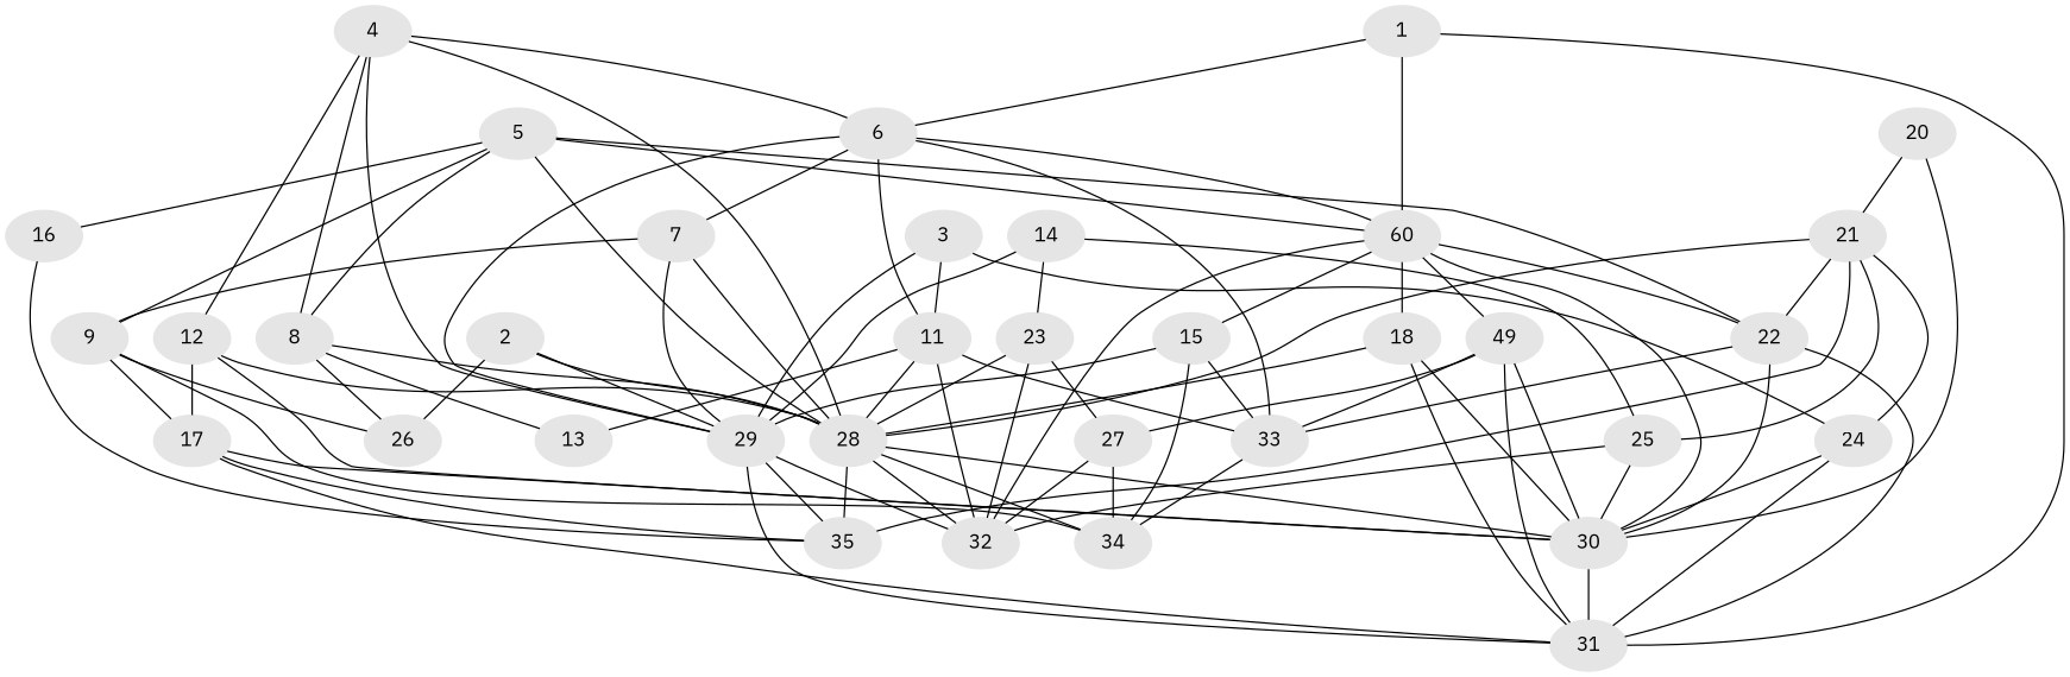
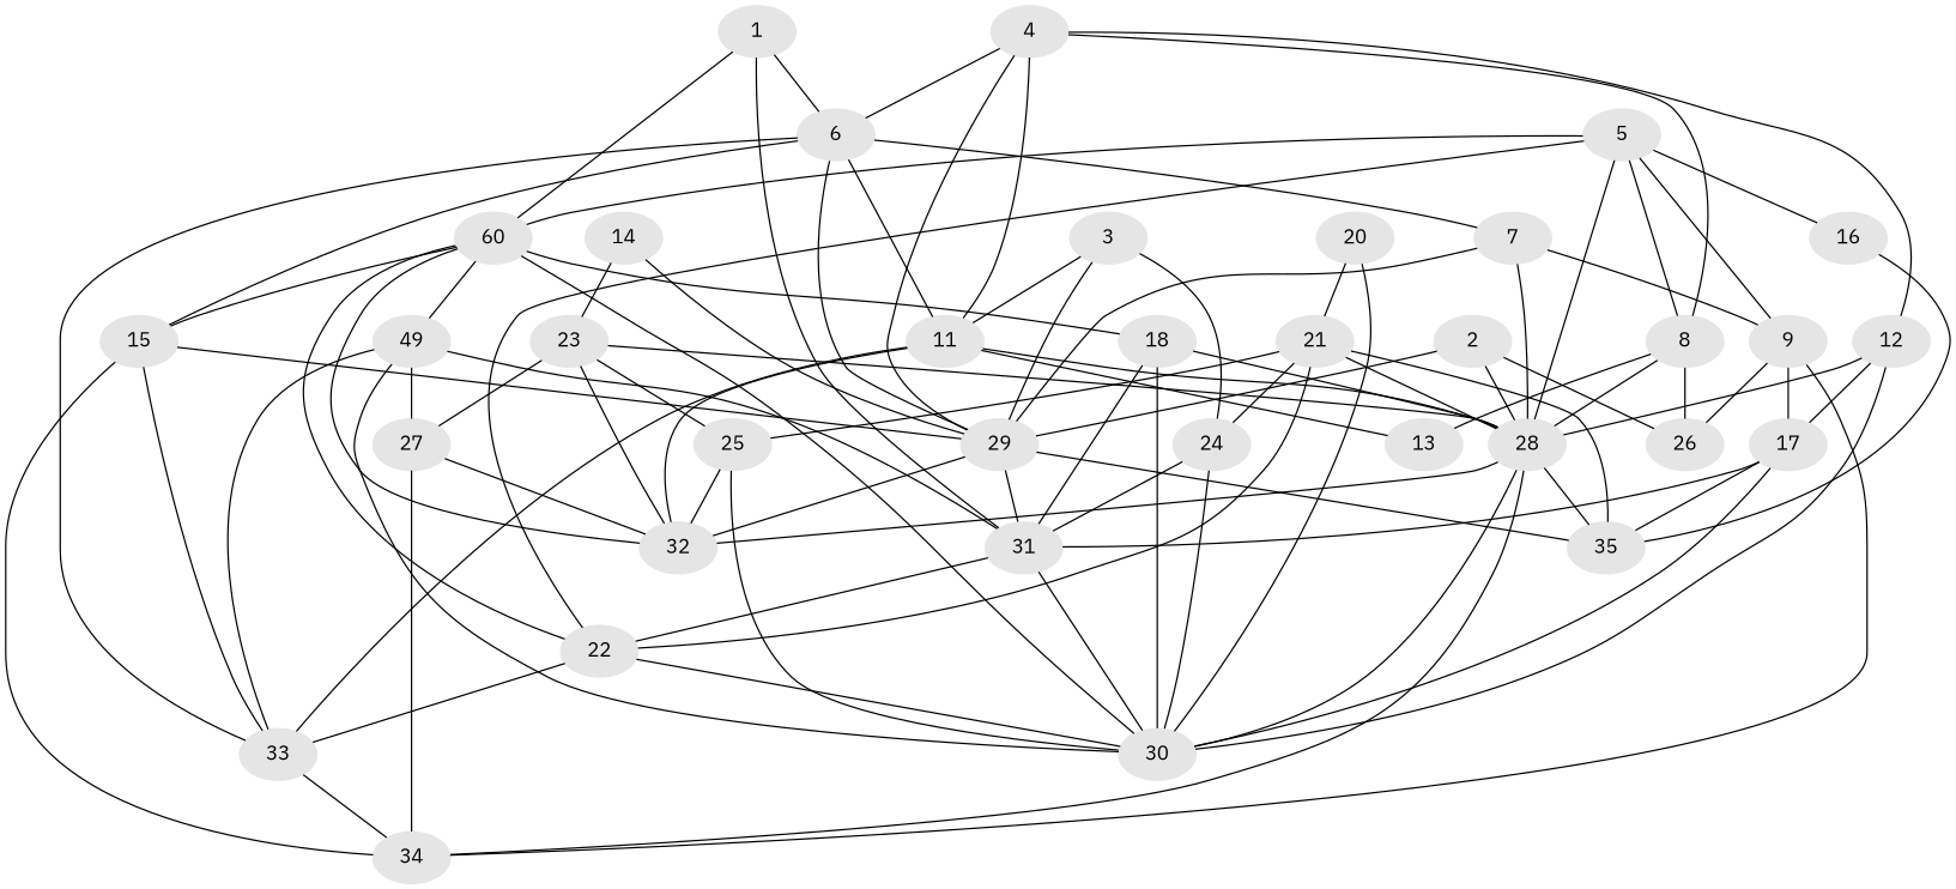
  graph {
    fontname="IBM Plex Sans"
    node [color=gray90 fontname="IBM Plex Sans" style=filled]
    edge [fontname="IBM Plex Sans" weight=1.0]
    1
    6
    n3 [label=60]
    31
    29
    11
    7
    33
    22
    15
    18
    n12 [label=49]
    30
    32
    2
    26
    28
    34
    35
    3
    24
    13
    4
    8
    12
    9
    17
    5
    16
    27
    14
    23
    25
    20
    21
    1 -- 6
    1 -- n3
    1 -- 31
-   6 -- n3
+   6 -- 15
    6 -- 29 [weight=2.0]
    6 -- 11
    6 -- 7
    6 -- 33
    n3 -- 22
    n3 -- 15
    n3 -- 18
    n3 -- n12
    n3 -- 30
    n3 -- 32
    31 -- 22
    29 -- 31
    29 -- 32 [weight=2.0]
    29 -- 35
    11 -- 33
    11 -- 32
    11 -- 28
    11 -- 13
    7 -- 29
    7 -- 28
    7 -- 9
    33 -- 34
    22 -- 33
    22 -- 30
    15 -- 29
    15 -- 33
    15 -- 34
    18 -- 31
    18 -- 30
    18 -- 28
    n12 -- 31
    n12 -- 33
    n12 -- 30
    n12 -- 27
    30 -- 31 [weight=3.0]
    2 -- 29
    2 -- 26
    2 -- 28
    28 -- 30 [weight=3.0]
    28 -- 32
    28 -- 34
    28 -- 35
    3 -- 29
    3 -- 11
    3 -- 24
    24 -- 31
    24 -- 30
    4 -- 6
    4 -- 29
-   4 -- 28
+   4 -- 11
    4 -- 8
    4 -- 12
    8 -- 26 [weight=2.0]
    8 -- 28
    8 -- 13
    12 -- 30
    12 -- 28
    12 -- 17
    9 -- 26
    9 -- 34
    9 -- 17
    17 -- 31
    17 -- 30
    17 -- 35
    5 -- n3
    5 -- 22
    5 -- 28
    5 -- 8
    5 -- 9
    5 -- 16
    16 -- 35
    27 -- 32
    27 -- 34
    14 -- 29
    14 -- 23
-   14 -- 25
+   23 -- 25
    23 -- 32
    23 -- 28 [weight=2.0]
    23 -- 27
    25 -- 30
    25 -- 32 [weight=2.0]
    20 -- 30
    20 -- 21
    21 -- 22
    21 -- 28
    21 -- 35 [weight=2.0]
    21 -- 24
    21 -- 25
  }
